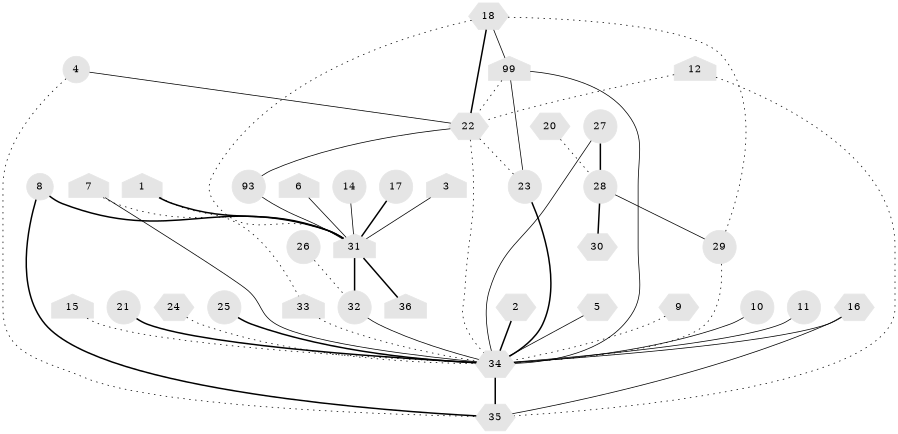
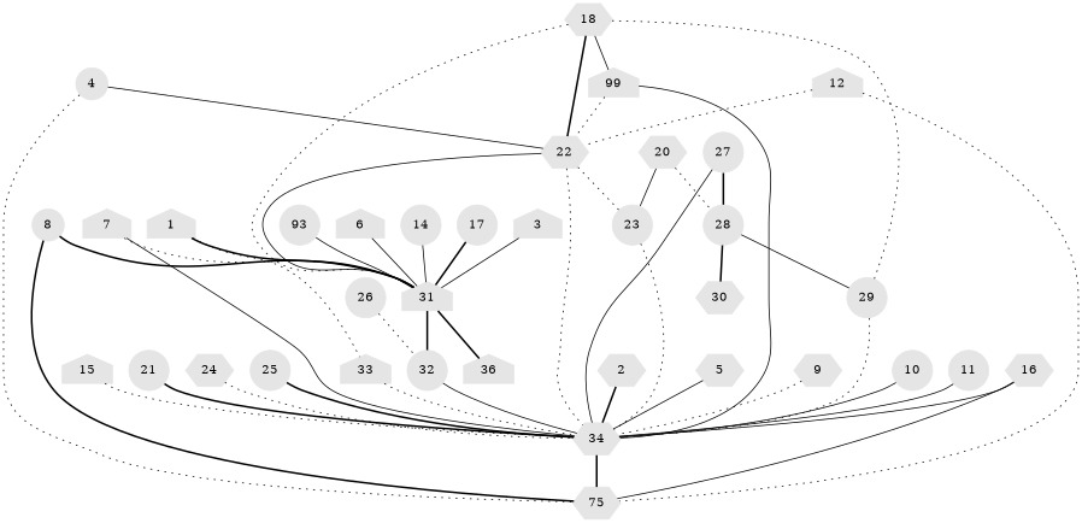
  graph {
    node [color=gray90 shape=circle style=filled]
    edge [style=solid weight=1.0]
    1 [shape=house]
    31 [shape=house]
    33 [shape=house]
    32
    36 [shape=house]
    34 [shape=hexagon]
    2 [shape=hexagon]
-   35 [shape=hexagon]
+   35 [shape=hexagon label=75]
    3 [shape=house]
    22 [shape=hexagon]
    4
    23
    5 [shape=hexagon]
    6 [shape=house]
    7 [shape=house]
    8
    9 [shape=hexagon]
    10
    11
    12 [shape=house]
    n21 [label=93]
    14
    15 [shape=house]
    16 [shape=hexagon]
    17
    18 [shape=hexagon]
    n27 [label=99 shape=house]
    29
    20 [shape=hexagon]
    28
    21
    30 [shape=hexagon]
    24 [shape=hexagon]
    25
    26
    27
    1 -- 31 [style=bold]
    1 -- 33 [style=dotted]
    31 -- 32 [style=bold weight=2.0]
    31 -- 36 [style=bold]
    33 -- 34 [style=dotted weight=2.0]
    32 -- 34
    34 -- 35 [style=bold weight=2.0]
    2 -- 34 [style=bold]
    3 -- 31
-   22 -- n21
+   22 -- 31
    22 -- 34 [style=dotted]
    22 -- 23 [style=dotted]
    4 -- 35 [style=dotted]
    4 -- 22
-   23 -- 34 [style=bold]
+   23 -- 34 [style=dotted]
    5 -- 34
    6 -- 31
    7 -- 31 [style=dotted]
    7 -- 34
    8 -- 31 [style=bold]
    8 -- 35 [style=bold]
    9 -- 34 [style=dotted]
    10 -- 34
    11 -- 34
    12 -- 35 [style=dotted]
    12 -- 22 [style=dotted]
    n21 -- 31
    14 -- 31
    15 -- 34 [style=dotted]
    16 -- 34 [weight=2.0]
    16 -- 35
    17 -- 31 [style=bold]
    18 -- 31 [style=dotted]
    18 -- 22 [style=bold]
    18 -- n27
    18 -- 29 [style=dotted]
    n27 -- 34
    n27 -- 22 [style=dotted]
    29 -- 34 [style=dotted]
-   n27 -- 23
+   20 -- 23
    20 -- 28 [style=dotted]
    28 -- 29
    28 -- 30 [style=bold]
    21 -- 34 [style=bold]
    24 -- 34 [style=dotted]
    25 -- 34 [style=bold]
    26 -- 32 [style=dotted]
    27 -- 34
    27 -- 28 [style=bold]
  }
